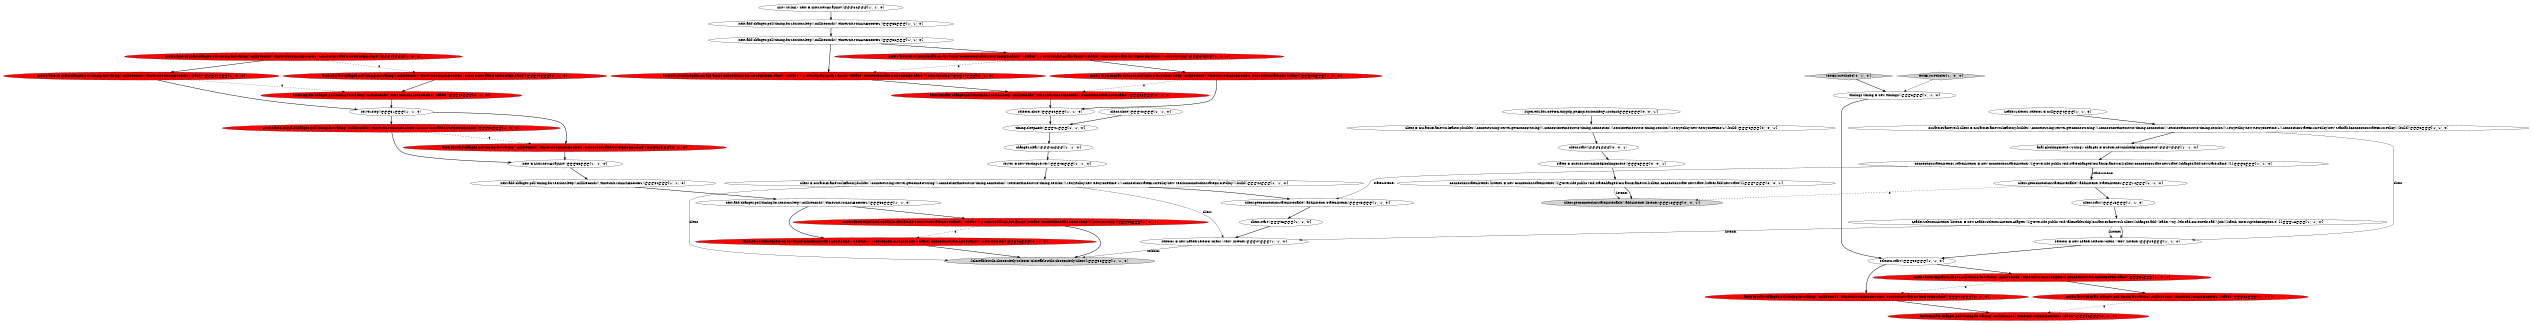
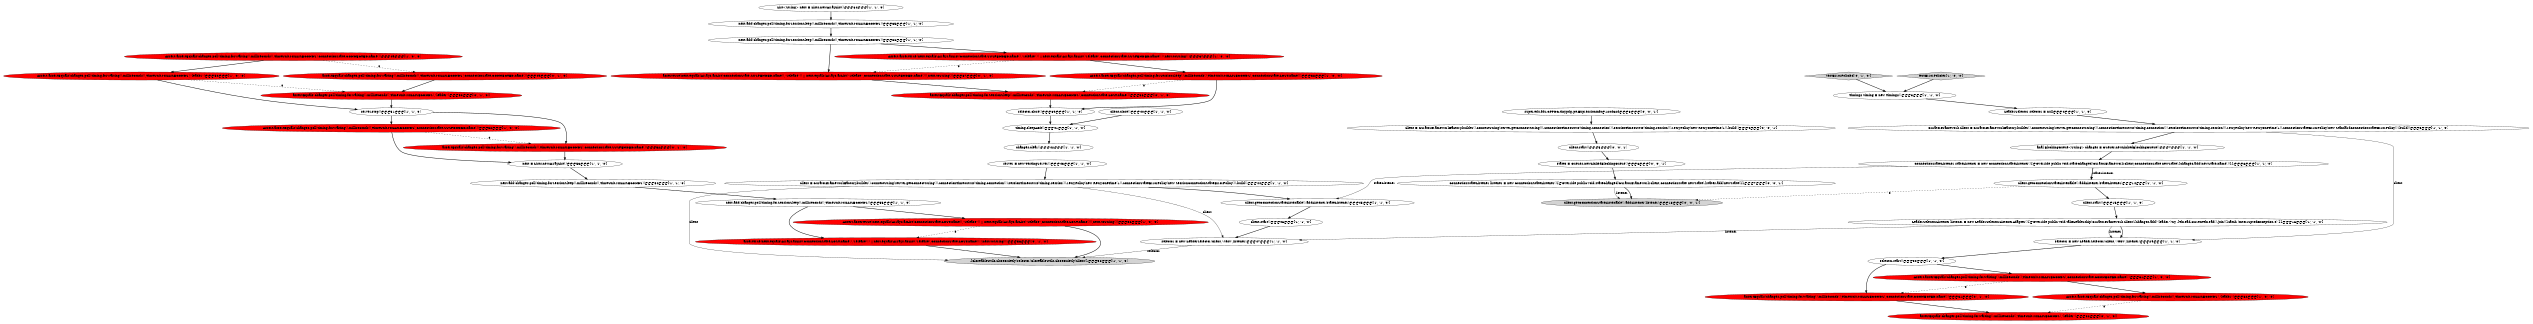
  digraph {
    node [fillcolor=white shape=ellipse style=filled]
    edge [style=bold]
    n1 [label="selector = new LeaderSelector(client,\"/test\",listener)@@@29@@@['1', '1', '0']"]
    n2 [label="selector.start()@@@30@@@['1', '1', '0']"]
    n3 [fillcolor=red label="assertEquals(changes.poll(timing.forWaiting().milliseconds(),TimeUnit.MILLISECONDS),ConnectionState.CONNECTED.name())@@@31@@@['0', '1', '0']"]
    n4 [fillcolor=red label="Assert.assertEquals(changes.poll(timing.forWaiting().milliseconds(),TimeUnit.MILLISECONDS),ConnectionState.CONNECTED.name())@@@31@@@['1', '0', '0']"]
    n5 [label="final BlockingQueue<String> changes = Queues.newLinkedBlockingQueue()@@@7@@@['1', '1', '0']"]
    n6 [label="ConnectionStateListener stateListener = new ConnectionStateListener(){@Override public void stateChanged(CuratorFramework client,ConnectionState newState){changes.add(newState.name())}}@@@8@@@['1', '1', '0']"]
    n7 [label="client.getConnectionStateListenable().addListener(stateListener)@@@45@@@['1', '1', '0']"]
    n8 [label="client.getConnectionStateListenable().addListener(stateListener)@@@14@@@['1', '1', '0']"]
    n9 [label="client.start()@@@5@@@['0', '0', '1']"]
    n10 [label="states = Queues.newLinkedBlockingQueue()@@@6@@@['0', '0', '1']"]
    n11 [label="ConnectionStateListener listener = new ConnectionStateListener(){@Override public void stateChanged(CuratorFramework client,ConnectionState newState){states.add(newState)}}@@@7@@@['0', '0', '1']"]
    n12 [label="List<String> next = Lists.newArrayList()@@@34@@@['1', '1', '0']"]
    n13 [label="next.add(changes.poll(timing.forSessionSleep().milliseconds(),TimeUnit.MILLISECONDS))@@@35@@@['1', '1', '0']"]
    n14 [label="client = CuratorFrameworkFactory.builder().connectString(server.getConnectString()).connectionTimeoutMs(timing.connection()).sessionTimeoutMs(timing.session()).retryPolicy(new RetryOneTime(1)).connectionStateErrorPolicy(new SessionConnectionStateErrorPolicy()).build()@@@44@@@['1', '1', '0']"]
    n15 [fillcolor=lightgray label="{CloseableUtils.closeQuietly(selector)CloseableUtils.closeQuietly(client)}@@@58@@@['1', '1', '0']"]
    n16 [label="selector = new LeaderSelector(client,\"/test\",listener)@@@47@@@['1', '1', '0']"]
    n17 [label="client.start()@@@46@@@['1', '1', '0']"]
    n18 [fillcolor=red label="Assert.assertEquals(changes.poll(timing.forWaiting().milliseconds(),TimeUnit.MILLISECONDS),\"leader\")@@@32@@@['1', '0', '0']"]
    n19 [fillcolor=red label="assertEquals(changes.poll(timing.forWaiting().milliseconds(),TimeUnit.MILLISECONDS),\"leader\")@@@32@@@['0', '1', '0']"]
    n20 [fillcolor=red label="Assert.assertTrue(next.equals(Arrays.asList(ConnectionState.SUSPENDED.name(),\"release\")) || next.equals(Arrays.asList(\"release\",ConnectionState.SUSPENDED.name())),next.toString())@@@37@@@['1', '0', '0']"]
    n21 [fillcolor=red label="assertTrue(next.equals(Arrays.asList(ConnectionState.SUSPENDED.name(),\"release\")) || next.equals(Arrays.asList(\"release\",ConnectionState.SUSPENDED.name())),next.toString())@@@37@@@['0', '1', '0']"]
    n22 [fillcolor=red label="Assert.assertEquals(changes.poll(timing.forSessionSleep().milliseconds(),TimeUnit.MILLISECONDS),ConnectionState.LOST.name())@@@38@@@['1', '0', '0']"]
    n23 [fillcolor=red label="assertEquals(changes.poll(timing.forSessionSleep().milliseconds(),TimeUnit.MILLISECONDS),ConnectionState.LOST.name())@@@38@@@['0', '1', '0']"]
    n24 [label="selector.close()@@@39@@@['1', '1', '0']"]
    n25 [fillcolor=lightgray label="client.getConnectionStateListenable().addListener(listener)@@@13@@@['0', '0', '1']"]
    n26 [label="client.start()@@@15@@@['1', '1', '0']"]
    n27 [fillcolor=lightgray label="testErrorPolicies['0', '1', '0']" shape=diamond]
    n28 [label="Timing2 timing = new Timing2()@@@3@@@['1', '1', '0']"]
    n29 [label="LeaderSelector selector = null@@@4@@@['1', '1', '0']"]
    n30 [label="next = Lists.newArrayList()@@@53@@@['1', '1', '0']"]
    n31 [label="next.add(changes.poll(timing.forSessionSleep().milliseconds(),TimeUnit.MILLISECONDS))@@@54@@@['1', '1', '0']"]
    n32 [label="next.add(changes.poll(timing.forSessionSleep().milliseconds(),TimeUnit.MILLISECONDS))@@@55@@@['1', '1', '0']"]
    n33 [label="LeaderSelectorListener listener = new LeaderSelectorListenerAdapter(){@Override public void takeLeadership(CuratorFramework client){changes.add(\"leader\")try {Thread.currentThread().join()}catch (InterruptedException e) }}@@@16@@@['1', '1', '0']"]
    n34 [fillcolor=red label="Assert.assertEquals(changes.poll(timing.forWaiting().milliseconds(),TimeUnit.MILLISECONDS),\"leader\")@@@50@@@['1', '0', '0']"]
    n35 [fillcolor=red label="assertEquals(changes.poll(timing.forWaiting().milliseconds(),TimeUnit.MILLISECONDS),\"leader\")@@@50@@@['0', '1', '0']"]
    n36 [label="server.stop()@@@51@@@['1', '1', '0']"]
    n37 [fillcolor=red label="assertEquals(changes.poll(timing.forWaiting().milliseconds(),TimeUnit.MILLISECONDS),ConnectionState.SUSPENDED.name())@@@52@@@['0', '1', '0']"]
    n38 [fillcolor=red label="Assert.assertEquals(changes.poll(timing.forWaiting().milliseconds(),TimeUnit.MILLISECONDS),ConnectionState.SUSPENDED.name())@@@52@@@['1', '0', '0']"]
    n39 [label="client.close()@@@40@@@['1', '1', '0']"]
    n40 [label="timing.sleepABit()@@@41@@@['1', '1', '0']"]
    n41 [label="changes.clear()@@@42@@@['1', '1', '0']"]
    n42 [label="next.add(changes.poll(timing.forSessionSleep().milliseconds(),TimeUnit.MILLISECONDS))@@@36@@@['1', '1', '0']"]
    n43 [fillcolor=lightgray label="testErrorPolicies['1', '0', '0']" shape=diamond]
    n44 [label="super.edu.fdu.CPPDG.tinypdg.pe.ExpressionInfo@120d32d@@@3@@@['0', '0', '1']"]
    n45 [label="client = CuratorFrameworkFactory.builder().connectString(server.getConnectString()).connectionTimeoutMs(timing.connection()).sessionTimeoutMs(timing.session()).retryPolicy(new RetryOneTime(1)).build()@@@4@@@['0', '0', '1']"]
    n46 [fillcolor=red label="assertTrue(next.equals(Arrays.asList(ConnectionState.LOST.name(),\"release\")) || next.equals(Arrays.asList(\"release\",ConnectionState.LOST.name())),next.toString())@@@56@@@['0', '1', '0']"]
    n47 [fillcolor=red label="Assert.assertTrue(next.equals(Arrays.asList(ConnectionState.LOST.name(),\"release\")) || next.equals(Arrays.asList(\"release\",ConnectionState.LOST.name())),next.toString())@@@56@@@['1', '0', '0']"]
    n48 [label="server = new TestingServer()@@@43@@@['1', '1', '0']"]
    n49 [label="CuratorFramework client = CuratorFrameworkFactory.builder().connectString(server.getConnectString()).connectionTimeoutMs(timing.connection()).sessionTimeoutMs(timing.session()).retryPolicy(new RetryOneTime(1)).connectionStateErrorPolicy(new StandardConnectionStateErrorPolicy()).build()@@@5@@@['1', '1', '0']"]
    n50 [fillcolor=red label="assertEquals(changes.poll(timing.forWaiting().milliseconds(),TimeUnit.MILLISECONDS),ConnectionState.CONNECTED.name())@@@49@@@['0', '1', '0']"]
    n51 [fillcolor=red label="Assert.assertEquals(changes.poll(timing.forWaiting().milliseconds(),TimeUnit.MILLISECONDS),ConnectionState.CONNECTED.name())@@@49@@@['1', '0', '0']"]
    n1 -> n2
    n2 -> n3
    n2 -> n4
    n3 -> n19
    n4 -> n3 [label=0 style=dashed]
    n4 -> n18
    n5 -> n6
    n6 -> n7 [label=stateListener style=solid]
    n6 -> n8 [label=stateListener style=solid]
    n6 -> n8
    n7 -> n17
    n8 -> n25 [label=0 style=dashed]
    n8 -> n26
    n9 -> n10
    n10 -> n11
    n11 -> n25
    n11 -> n25 [label=listener style=solid]
    n12 -> n13
    n13 -> n42
    n14 -> n7
    n14 -> n15 [label=client style=solid]
    n14 -> n16 [label=client style=solid]
    n16 -> n15 [label=selector style=solid]
    n17 -> n16
    n18 -> n19 [label=0 style=dashed]
    n20 -> n21 [label=0 style=dashed]
    n20 -> n22
    n21 -> n23
    n22 -> n23 [label=0 style=dashed]
    n22 -> n24
    n23 -> n24
    n24 -> n40
    n26 -> n33
    n27 -> n28
-   n28 -> n2
+   n28 -> n29
    n29 -> n49
    n30 -> n31
    n31 -> n32
    n32 -> n46
    n32 -> n47
    n33 -> n1
    n33 -> n1 [label=listener style=solid]
    n33 -> n16 [label=listener style=solid]
    n34 -> n35 [label=0 style=dashed]
    n34 -> n36
    n35 -> n36
    n36 -> n37
    n36 -> n38
    n37 -> n30
    n38 -> n30
    n38 -> n37 [label=0 style=dashed]
    n39 -> n40
    n40 -> n41
-   n41 -> n48
    n42 -> n20
    n42 -> n21
-   n43 -> n28 [style=solid]
+   n43 -> n28
    n44 -> n45
    n45 -> n9
    n46 -> n15
    n47 -> n15
    n47 -> n46 [label=0 style=dashed]
    n48 -> n14
    n49 -> n1 [label=client style=solid]
    n49 -> n5
    n50 -> n35
    n51 -> n34
    n51 -> n50 [label=0 style=dashed]
  }
